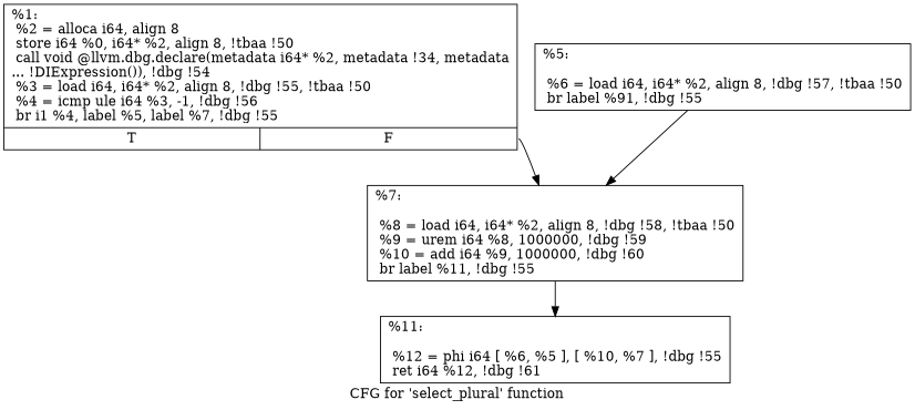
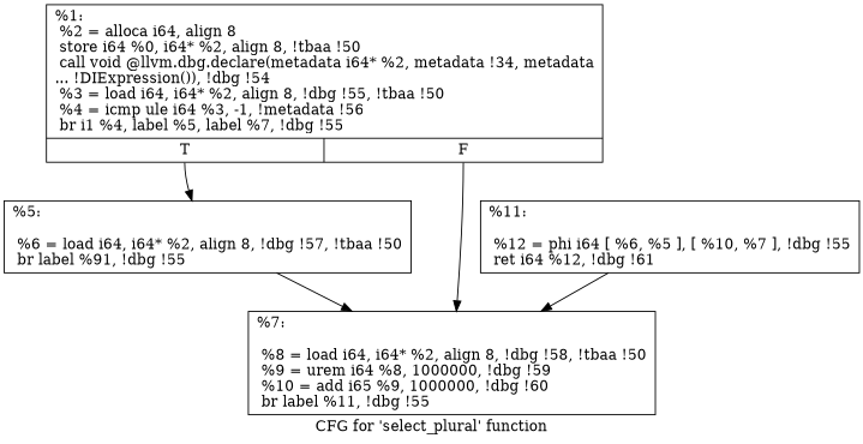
  digraph {
    label="CFG for 'select_plural' function"
    node [shape=record]
-   n1 [label="{%1:\l  %2 = alloca i64, align 8\l  store i64 %0, i64* %2, align 8, !tbaa !50\l  call void @llvm.dbg.declare(metadata i64* %2, metadata !34, metadata\l... !DIExpression()), !dbg !54\l  %3 = load i64, i64* %2, align 8, !dbg !55, !tbaa !50\l  %4 = icmp ule i64 %3, -1, !dbg !56\l  br i1 %4, label %5, label %7, !dbg !55\l|{<s0>T|<s1>F}}"]
+   n1 [label="{%1:\l  %2 = alloca i64, align 8\l  store i64 %0, i64* %2, align 8, !tbaa !50\l  call void @llvm.dbg.declare(metadata i64* %2, metadata !34, metadata\l... !DIExpression()), !dbg !54\l  %3 = load i64, i64* %2, align 8, !dbg !55, !tbaa !50\l  %4 = icmp ule i64 %3, -1, !metadata !56\l  br i1 %4, label %5, label %7, !dbg !55\l|{<s0>T|<s1>F}}"]
    n2 [label="{%5:\l\l  %6 = load i64, i64* %2, align 8, !dbg !57, !tbaa !50\l  br label %91, !dbg !55\l}"]
-   n3 [label="{%7:\l\l  %8 = load i64, i64* %2, align 8, !dbg !58, !tbaa !50\l  %9 = urem i64 %8, 1000000, !dbg !59\l  %10 = add i64 %9, 1000000, !dbg !60\l  br label %11, !dbg !55\l}"]
+   n3 [label="{%7:\l\l  %8 = load i64, i64* %2, align 8, !dbg !58, !tbaa !50\l  %9 = urem i64 %8, 1000000, !dbg !59\l  %10 = add i65 %9, 1000000, !dbg !60\l  br label %11, !dbg !55\l}"]
    n4 [label="{%11:\l\l  %12 = phi i64 [ %6, %5 ], [ %10, %7 ], !dbg !55\l  ret i64 %12, !dbg !61\l}"]
+   n1 -> n2 [tailport=s0]
    n1 -> n3 [tailport=s1]
    n2 -> n3
-   n3 -> n4
+   n4 -> n3
  }
